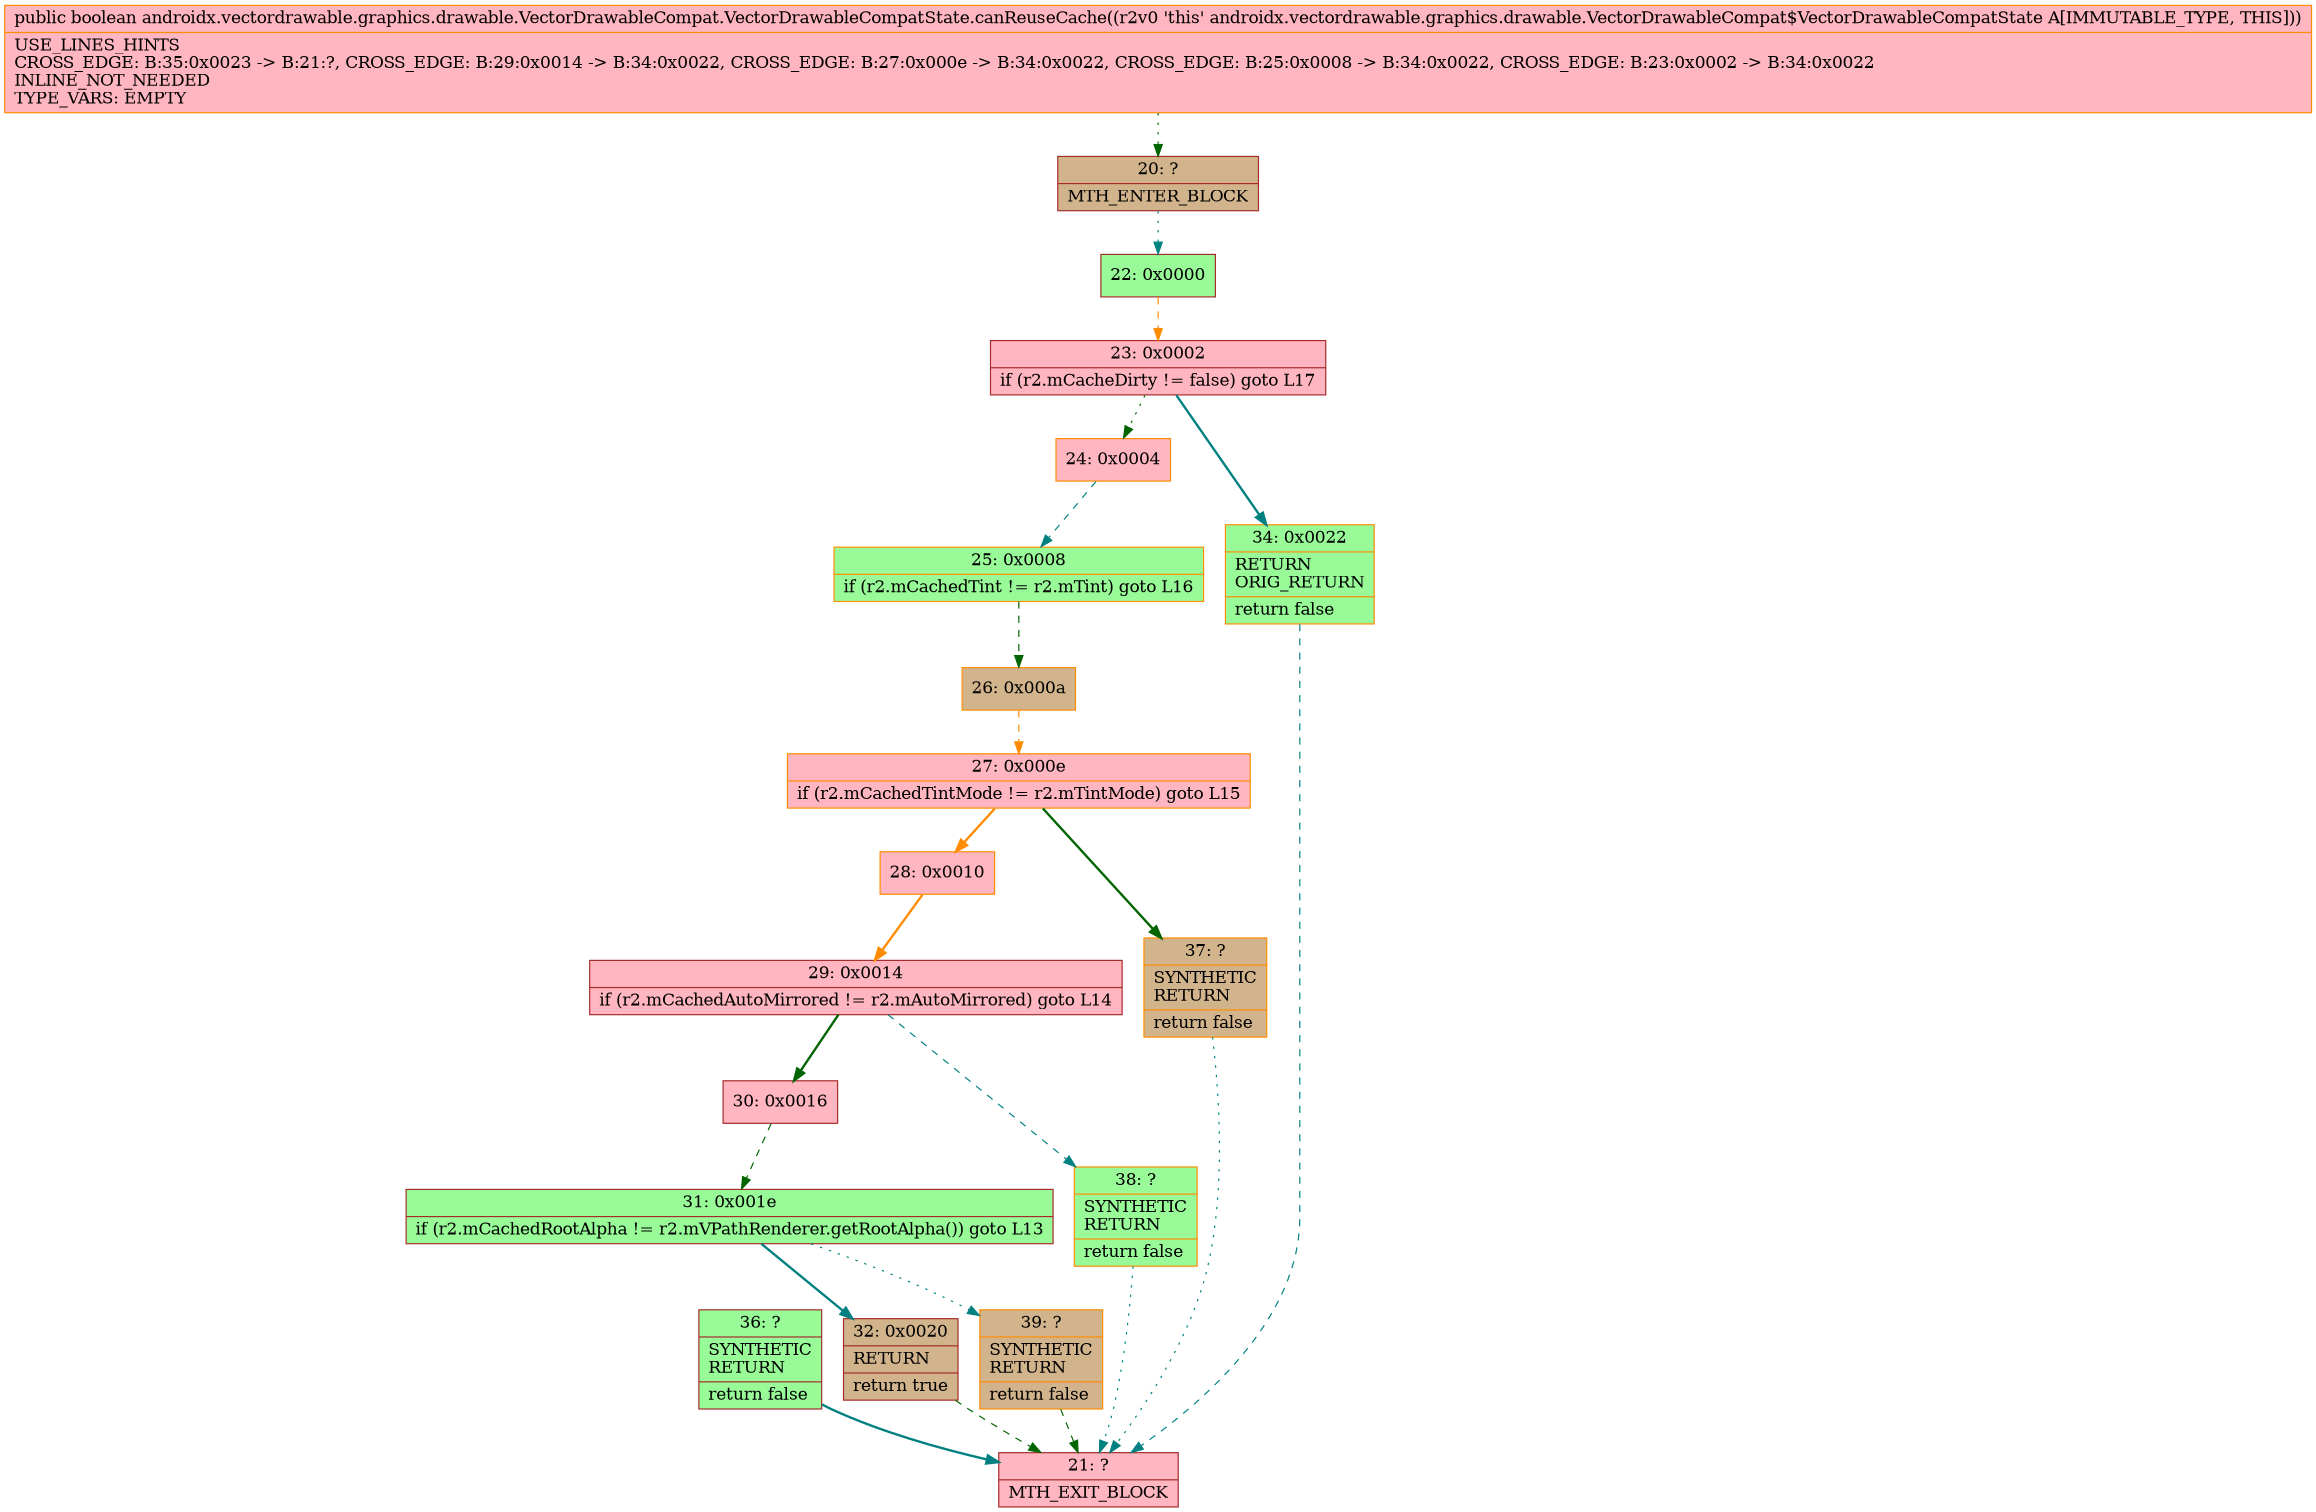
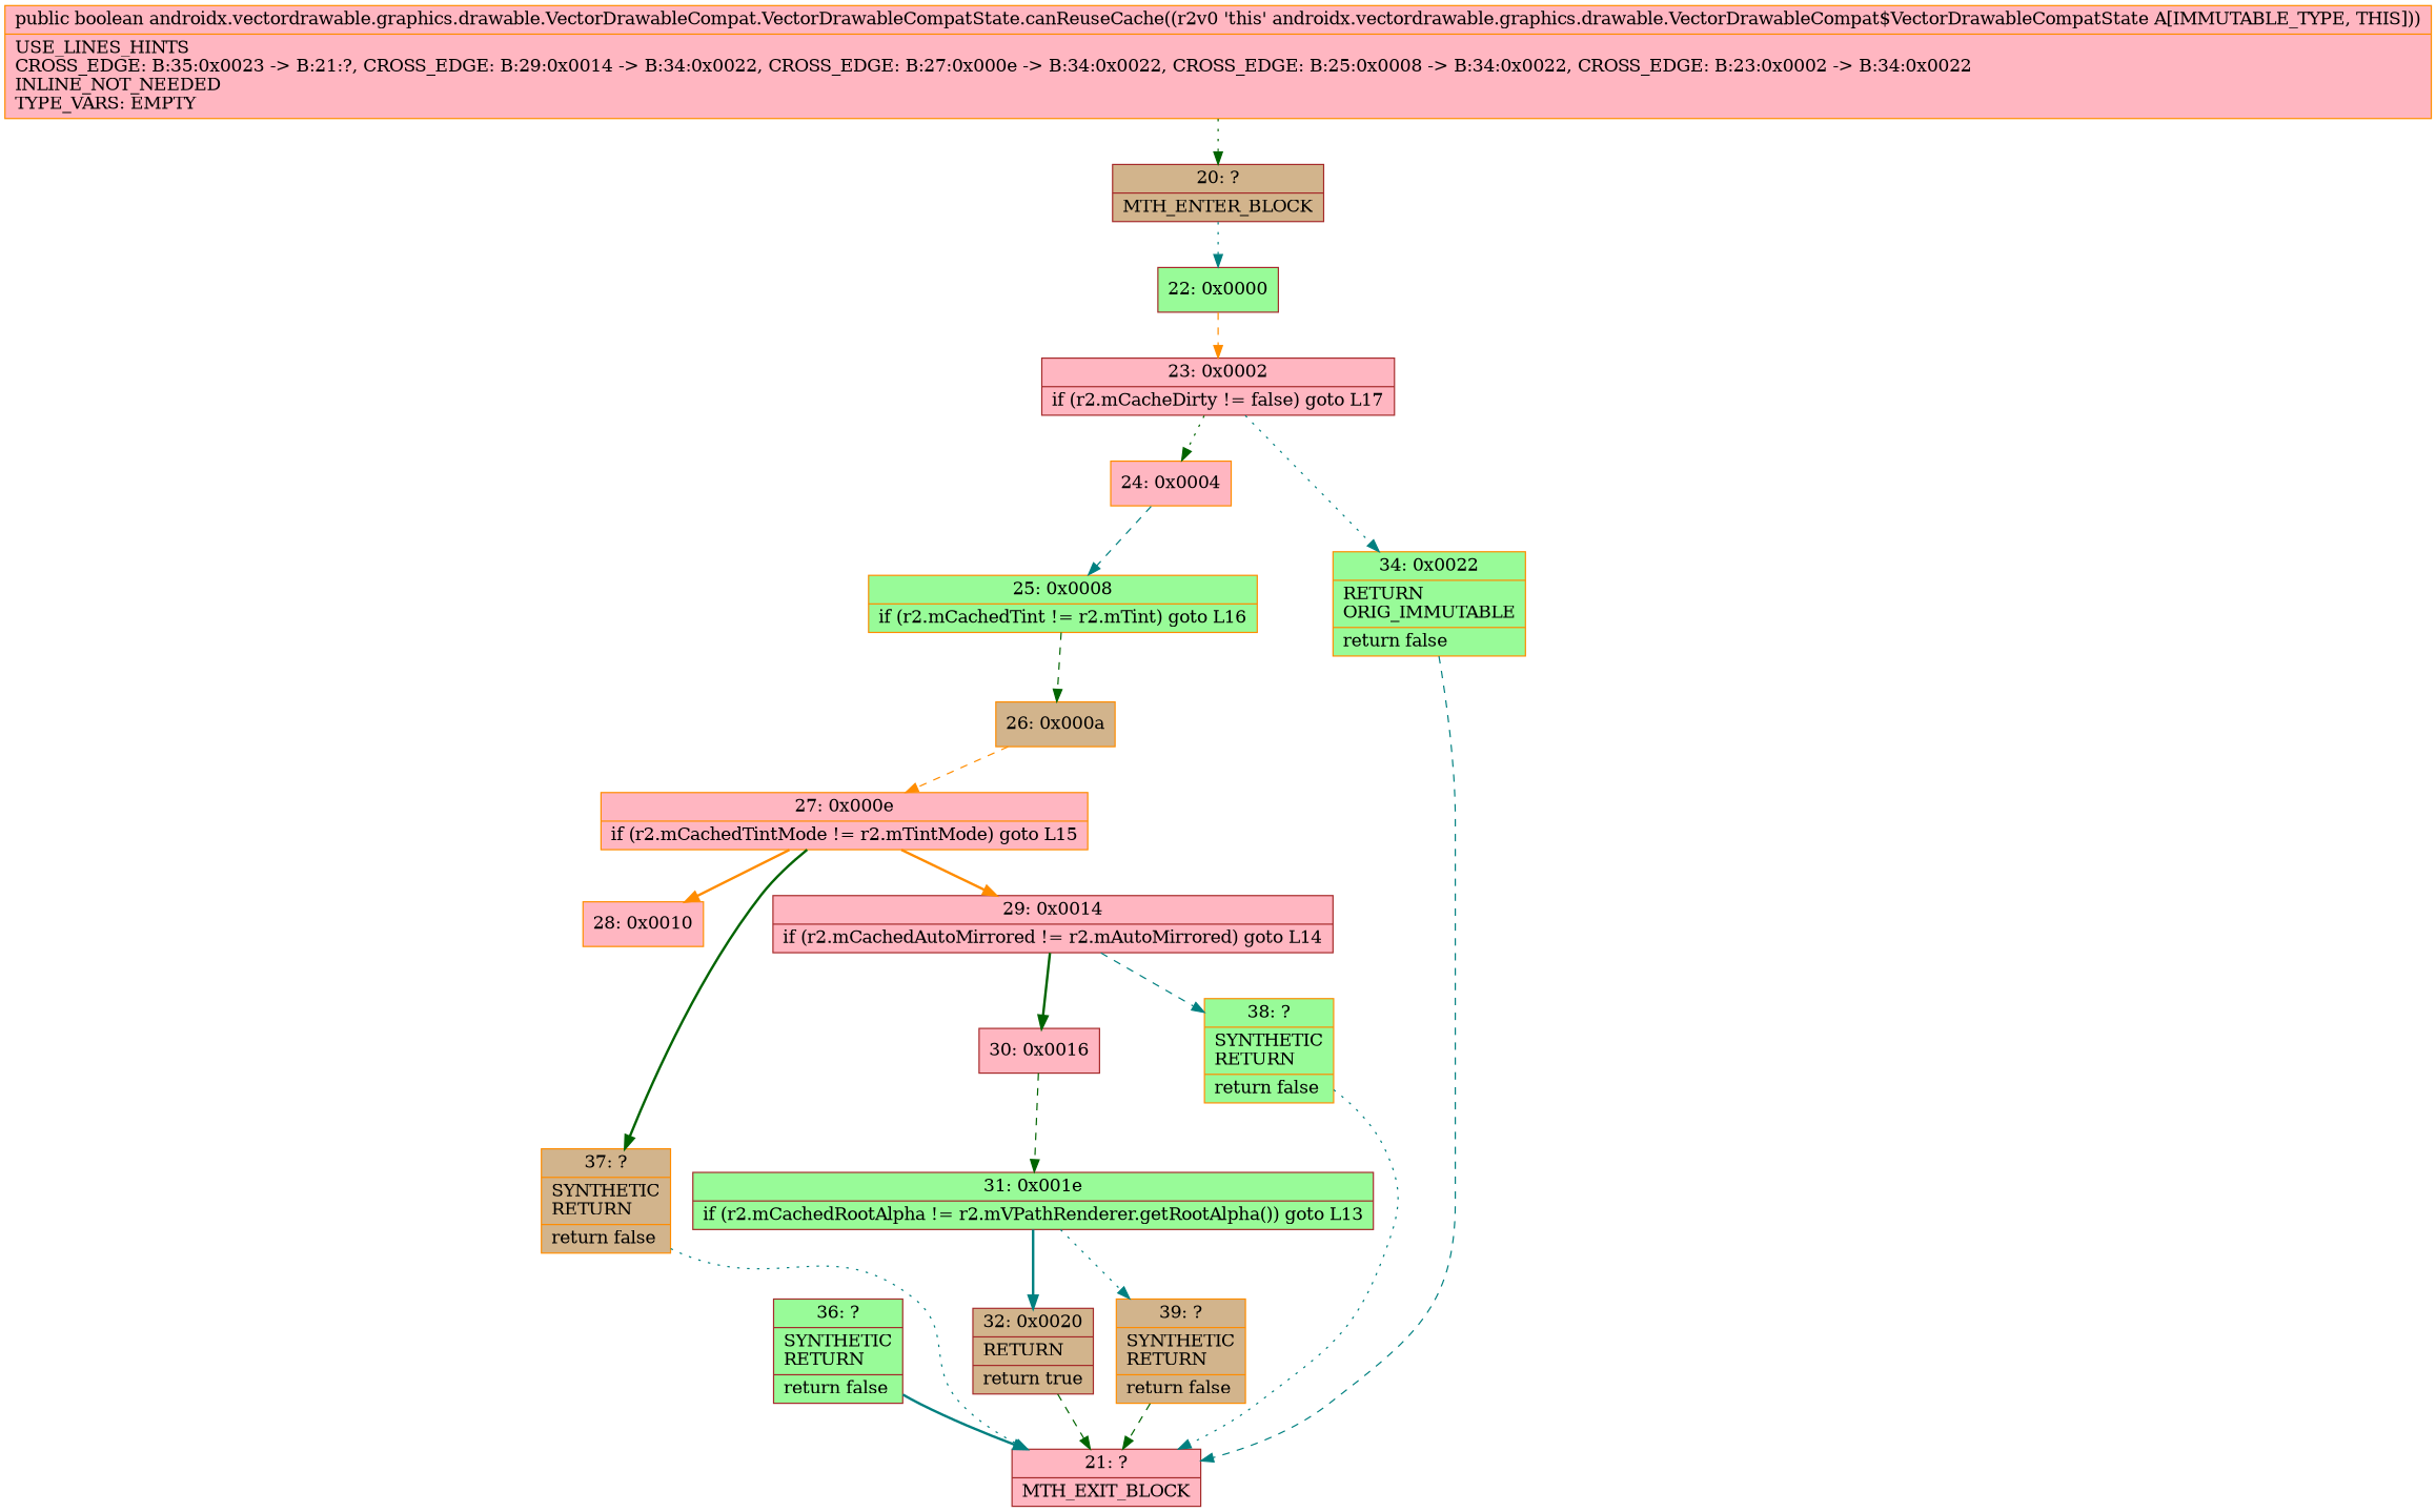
  digraph {
    fontname="DejaVu Serif"
    node [color=darkorange fillcolor=lightpink fontname="DejaVu Serif" shape=record style=filled]
    edge [color=teal fontname="DejaVu Serif" style=dashed]
    n1 [color=brown fillcolor=tan label="{20\:\ ?|MTH_ENTER_BLOCK\l}"]
    n2 [color=brown fillcolor=palegreen label="{22\:\ 0x0000}"]
    n3 [color=brown label="{23\:\ 0x0002|if (r2.mCacheDirty != false) goto L17\l}"]
    n4 [label="{24\:\ 0x0004}"]
-   n5 [fillcolor=palegreen label="{34\:\ 0x0022|RETURN\lORIG_RETURN\l|return false\l}"]
+   n5 [fillcolor=palegreen label="{34\:\ 0x0022|RETURN\lORIG_IMMUTABLE\l|return false\l}"]
    n6 [fillcolor=palegreen label="{25\:\ 0x0008|if (r2.mCachedTint != r2.mTint) goto L16\l}"]
    n7 [color=brown label="{21\:\ ?|MTH_EXIT_BLOCK\l}"]
    n8 [fillcolor=tan label="{26\:\ 0x000a}"]
    n9 [label="{27\:\ 0x000e|if (r2.mCachedTintMode != r2.mTintMode) goto L15\l}"]
    n10 [color=brown fillcolor=palegreen label="{36\:\ ?|SYNTHETIC\lRETURN\l|return false\l}"]
    n11 [label="{28\:\ 0x0010}"]
    n12 [fillcolor=tan label="{37\:\ ?|SYNTHETIC\lRETURN\l|return false\l}"]
    n13 [color=brown label="{29\:\ 0x0014|if (r2.mCachedAutoMirrored != r2.mAutoMirrored) goto L14\l}"]
    n14 [color=brown label="{30\:\ 0x0016}"]
    n15 [fillcolor=palegreen label="{38\:\ ?|SYNTHETIC\lRETURN\l|return false\l}"]
    n16 [color=brown fillcolor=palegreen label="{31\:\ 0x001e|if (r2.mCachedRootAlpha != r2.mVPathRenderer.getRootAlpha()) goto L13\l}"]
    n17 [color=brown fillcolor=tan label="{32\:\ 0x0020|RETURN\l|return true\l}"]
    n18 [fillcolor=tan label="{39\:\ ?|SYNTHETIC\lRETURN\l|return false\l}"]
    n19 [label="{public boolean androidx.vectordrawable.graphics.drawable.VectorDrawableCompat.VectorDrawableCompatState.canReuseCache((r2v0 'this' androidx.vectordrawable.graphics.drawable.VectorDrawableCompat$VectorDrawableCompatState A[IMMUTABLE_TYPE, THIS]))  | USE_LINES_HINTS\lCROSS_EDGE: B:35:0x0023 \-\> B:21:?, CROSS_EDGE: B:29:0x0014 \-\> B:34:0x0022, CROSS_EDGE: B:27:0x000e \-\> B:34:0x0022, CROSS_EDGE: B:25:0x0008 \-\> B:34:0x0022, CROSS_EDGE: B:23:0x0002 \-\> B:34:0x0022\lINLINE_NOT_NEEDED\lTYPE_VARS: EMPTY\l}"]
    n1 -> n2 [style=dotted]
    n2 -> n3 [color=darkorange]
    n3 -> n4 [color=darkgreen style=dotted]
-   n3 -> n5 [style=bold]
+   n3 -> n5 [style=dotted]
    n4 -> n6
    n5 -> n7
    n6 -> n8 [color=darkgreen]
    n8 -> n9 [color=darkorange]
    n9 -> n11 [color=darkorange style=bold]
    n9 -> n12 [color=darkgreen style=bold]
    n10 -> n7 [style=bold]
-   n11 -> n13 [color=darkorange style=bold]
+   n9 -> n13 [color=darkorange style=bold]
    n12 -> n7 [style=dotted]
    n13 -> n14 [color=darkgreen style=bold]
    n13 -> n15
    n14 -> n16 [color=darkgreen]
    n15 -> n7 [style=dotted]
    n16 -> n17 [style=bold]
    n16 -> n18 [style=dotted]
    n17 -> n7 [color=darkgreen]
    n18 -> n7 [color=darkgreen]
    n19 -> n1 [color=darkgreen style=dotted]
  }
